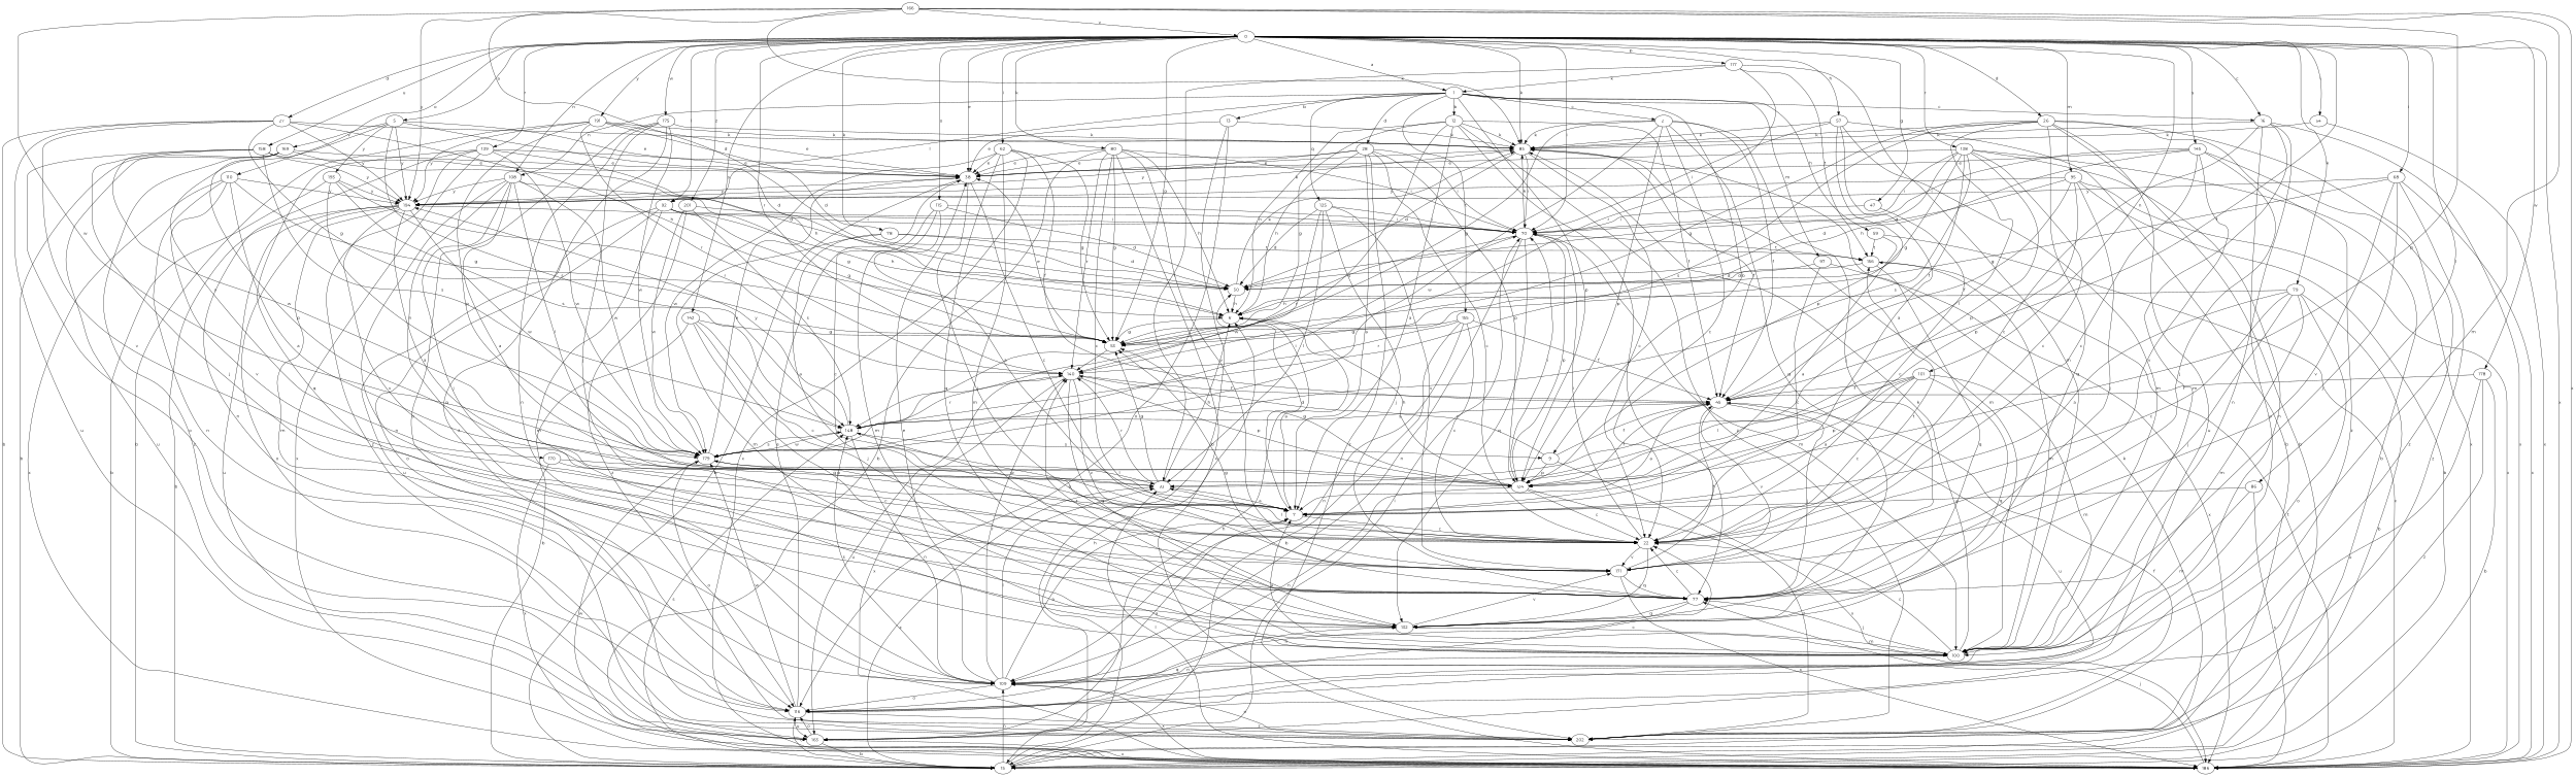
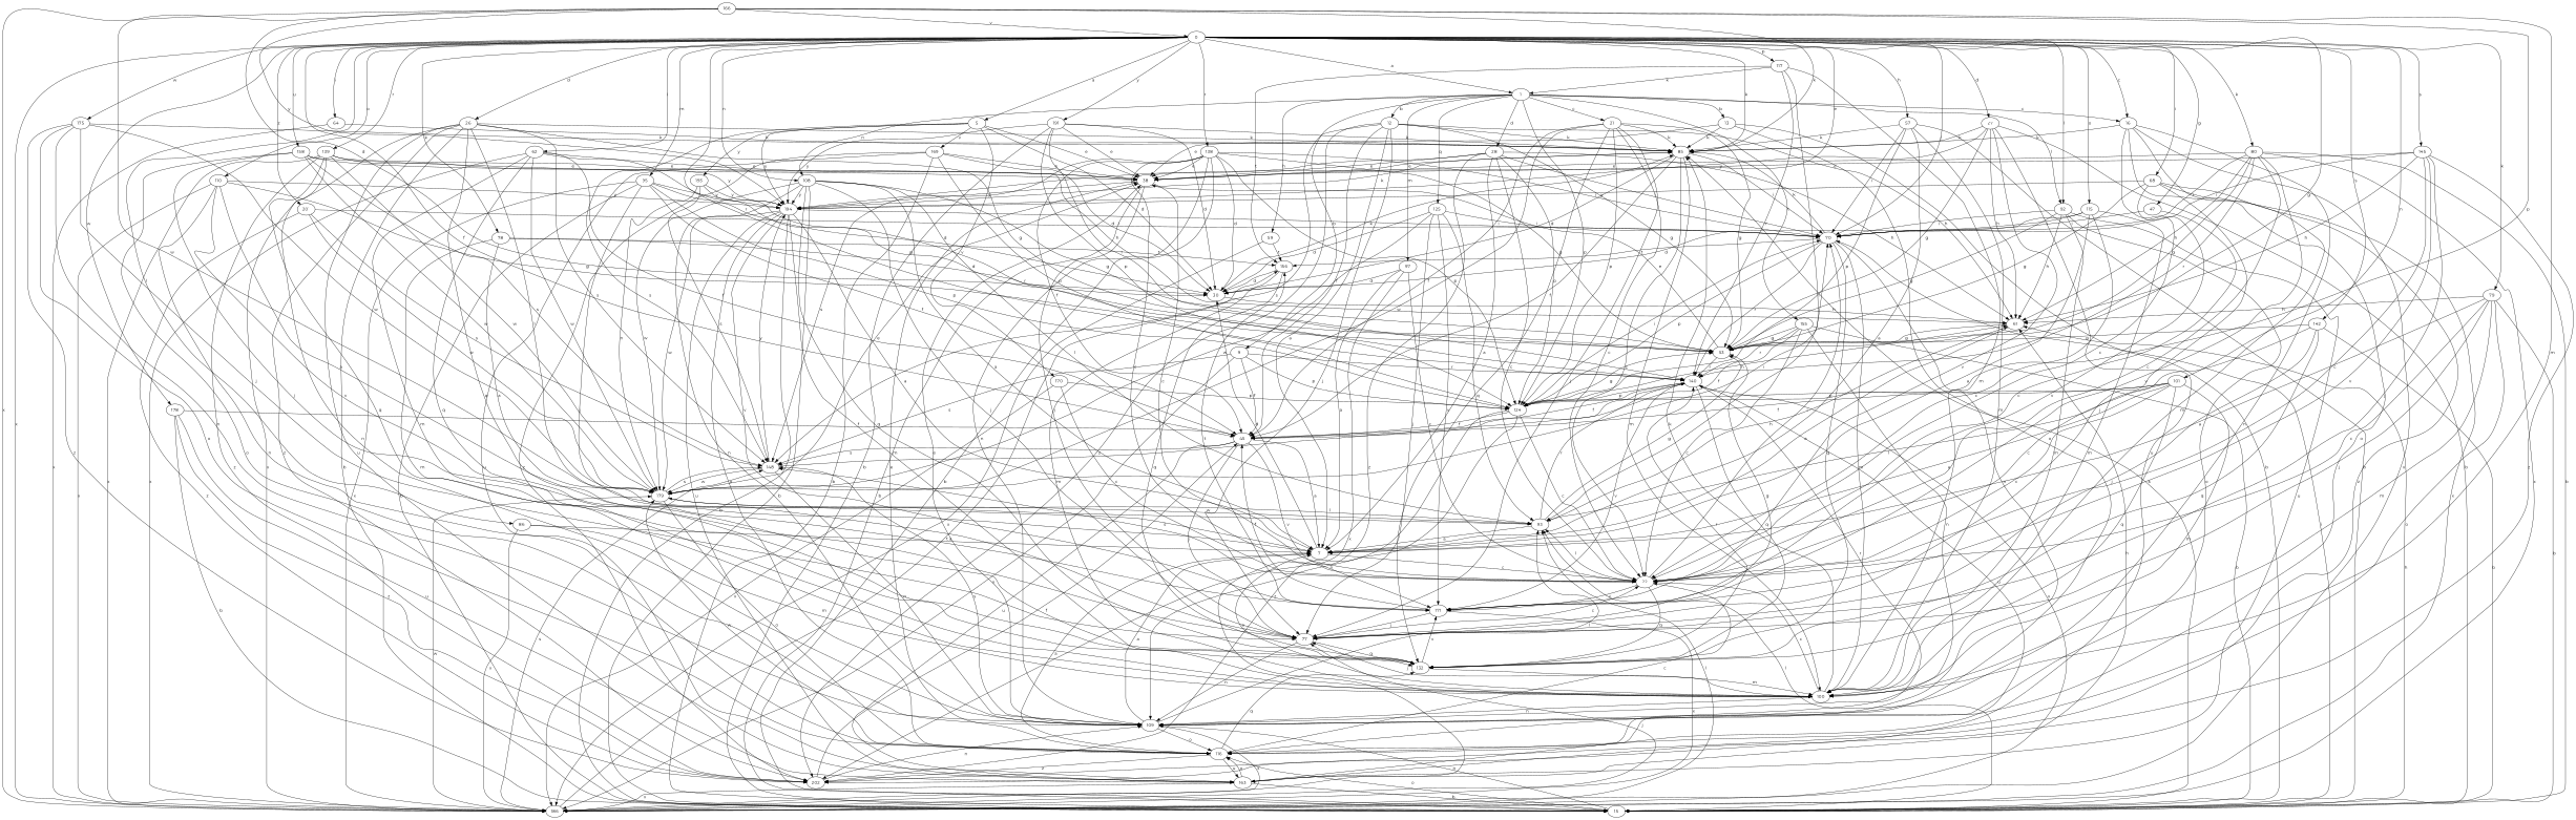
  strict digraph {
    fontname=Montserrat
    node [fontname=Montserrat]
    edge [fontname=Montserrat]
    0
    1
    5
    16
    26
    27
    38
    45
    47
    53
    57
    62
    64
    68
    70
    78
    79
    80
    85
    86
    92
    95
    101
    108
    110
    115
    117
    138
    139
    140
    142
    145
    158
    n34 [label=178]
    175
    186
    191
    201
    9
    12
    13
    21
    28
    59
    97
    124
    125
    155
    30
    148
    169
    170
    193
    194
    22
    116
    109
    100
    202
    15
    93
    132
    163
    61
    171
    77
    7
    179
    156
    166
    0 -> 1 [label=a]
    0 -> 5 [label=a]
    0 -> 16 [label=c]
    0 -> 26 [label=d]
    0 -> 27 [label=d]
    0 -> 38 [label=e]
    0 -> 45 [label=f]
    0 -> 47 [label=g]
    0 -> 53 [label=g]
    0 -> 57 [label=h]
    0 -> 62 [label=i]
    0 -> 64 [label=i]
    0 -> 68 [label=i]
    0 -> 70 [label=i]
    0 -> 78 [label=k]
    0 -> 79 [label=k]
    0 -> 80 [label=k]
    0 -> 85 [label=k]
    0 -> 86 [label=l]
    0 -> 92 [label=l]
    0 -> 95 [label=m]
    0 -> 101 [label=n]
    0 -> 108 [label=n]
    0 -> 110 [label=o]
    0 -> 115 [label=o]
    0 -> 117 [label=p]
    0 -> 138 [label=r]
    0 -> 139 [label=r]
    0 -> 140 [label=r]
    0 -> 142 [label=s]
    0 -> 145 [label=s]
    0 -> 158 [label=u]
    0 -> n34 [label=w]
    0 -> 175 [label=w]
    0 -> 186 [label=x]
    0 -> 191 [label=y]
    0 -> 201 [label=z]
    1 -> 16 [label=c]
    1 -> 92 [label=l]
    1 -> 108 [label=n]
    1 -> 9 [label=b]
    1 -> 12 [label=b]
    1 -> 13 [label=b]
    1 -> 21 [label=c]
    1 -> 28 [label=d]
    1 -> 59 [label=h]
    1 -> 97 [label=m]
    1 -> 124 [label=p]
    1 -> 125 [label=q]
    1 -> 155 [label=t]
    5 -> 38 [label=e]
    5 -> 30 [label=d]
    5 -> 148 [label=s]
    5 -> 169 [label=v]
    5 -> 170 [label=v]
    5 -> 193 [label=y]
    5 -> 194 [label=y]
    16 -> 85 [label=k]
    16 -> 186 [label=x]
    16 -> 22 [label=c]
    16 -> 116 [label=o]
    16 -> 109 [label=n]
    16 -> 100 [label=m]
    26 -> 53 [label=g]
    26 -> 85 [label=k]
    26 -> 186 [label=x]
    26 -> 148 [label=s]
    26 -> 202 [label=z]
    26 -> 15 [label=b]
    26 -> 93 [label=l]
    26 -> 132 [label=q]
    26 -> 163 [label=u]
    27 -> 53 [label=g]
    27 -> 85 [label=k]
    27 -> 194 [label=y]
    27 -> 15 [label=b]
    27 -> 163 [label=u]
    27 -> 61 [label=h]
    27 -> 171 [label=v]
    38 -> 194 [label=y]
    38 -> 22 [label=c]
    38 -> 15 [label=b]
    38 -> 77 [label=j]
    45 -> 148 [label=s]
    45 -> 163 [label=u]
    45 -> 171 [label=v]
    45 -> 77 [label=j]
    45 -> 7 [label=a]
    47 -> 70 [label=i]
    47 -> 22 [label=c]
    53 -> 38 [label=e]
    53 -> 140 [label=r]
    57 -> 70 [label=i]
    57 -> 85 [label=k]
    57 -> 124 [label=p]
    57 -> 100 [label=m]
    57 -> 15 [label=b]
    57 -> 7 [label=a]
    62 -> 38 [label=e]
    62 -> 45 [label=f]
    62 -> 53 [label=g]
    62 -> 186 [label=x]
    62 -> 100 [label=m]
    62 -> 132 [label=q]
    62 -> 179 [label=w]
    64 -> 85 [label=k]
    64 -> 186 [label=x]
    68 -> 53 [label=g]
    68 -> 186 [label=x]
    68 -> 194 [label=y]
    68 -> 202 [label=z]
    68 -> 171 [label=v]
    68 -> 77 [label=j]
    70 -> 85 [label=k]
    70 -> 140 [label=r]
    70 -> 124 [label=p]
    70 -> 109 [label=n]
    70 -> 100 [label=m]
    70 -> 132 [label=q]
    70 -> 156 [label=t]
    78 -> 30 [label=d]
    78 -> 100 [label=m]
    78 -> 7 [label=a]
    78 -> 156 [label=t]
    79 -> 22 [label=c]
    79 -> 116 [label=o]
    79 -> 100 [label=m]
    79 -> 15 [label=b]
    79 -> 61 [label=h]
    79 -> 77 [label=j]
    79 -> 7 [label=a]
    80 -> 38 [label=e]
    80 -> 53 [label=g]
    80 -> 70 [label=i]
    80 -> 140 [label=r]
    80 -> 186 [label=x]
    80 -> 22 [label=c]
    80 -> 15 [label=b]
    80 -> 61 [label=h]
    80 -> 171 [label=v]
    85 -> 38 [label=e]
    85 -> 45 [label=f]
    85 -> 70 [label=i]
    85 -> 30 [label=d]
    85 -> 22 [label=c]
    85 -> 100 [label=m]
    86 -> 186 [label=x]
    86 -> 100 [label=m]
    86 -> 7 [label=a]
    92 -> 53 [label=g]
    92 -> 70 [label=i]
    92 -> 116 [label=o]
    92 -> 100 [label=m]
    92 -> 163 [label=u]
    92 -> 61 [label=h]
    95 -> 45 [label=f]
    95 -> 186 [label=x]
    95 -> 124 [label=p]
    95 -> 30 [label=d]
    95 -> 194 [label=y]
    95 -> 15 [label=b]
    95 -> 77 [label=j]
    101 -> 45 [label=f]
    101 -> 124 [label=p]
    101 -> 22 [label=c]
    101 -> 100 [label=m]
    101 -> 93 [label=l]
    101 -> 132 [label=q]
    101 -> 7 [label=a]
    108 -> 53 [label=g]
    108 -> 194 [label=y]
    108 -> 109 [label=n]
-   193 -> 15 [label=b]
+   108 -> 15 [label=b]
    108 -> 93 [label=l]
    108 -> 132 [label=q]
    108 -> 77 [label=j]
    108 -> 7 [label=a]
    108 -> 179 [label=w]
    110 -> 53 [label=g]
    110 -> 186 [label=x]
    110 -> 194 [label=y]
    110 -> 109 [label=n]
    110 -> 171 [label=v]
    110 -> 7 [label=a]
    115 -> 70 [label=i]
    115 -> 30 [label=d]
    115 -> 22 [label=c]
    115 -> 100 [label=m]
    115 -> 7 [label=a]
    117 -> 1 [label=k]
    117 -> 140 [label=r]
    117 -> 100 [label=m]
    117 -> 93 [label=l]
    117 -> 156 [label=t]
    138 -> 38 [label=e]
    138 -> 45 [label=f]
    138 -> 53 [label=g]
    138 -> 70 [label=i]
    138 -> 124 [label=p]
    138 -> 30 [label=d]
    138 -> 148 [label=s]
    138 -> 22 [label=c]
    138 -> 109 [label=n]
    138 -> 15 [label=b]
    139 -> 38 [label=e]
    139 -> 186 [label=x]
    139 -> 109 [label=n]
    139 -> 202 [label=z]
    139 -> 132 [label=q]
    139 -> 61 [label=h]
    139 -> 179 [label=w]
    140 -> 45 [label=f]
    140 -> 186 [label=x]
    140 -> 124 [label=p]
    140 -> 132 [label=q]
    140 -> 163 [label=u]
    140 -> 171 [label=v]
    142 -> 53 [label=g]
    142 -> 22 [label=c]
    142 -> 15 [label=b]
    142 -> 132 [label=q]
    142 -> 77 [label=j]
    145 -> 38 [label=e]
    145 -> 70 [label=i]
    145 -> 22 [label=c]
    145 -> 202 [label=z]
    145 -> 61 [label=h]
    145 -> 171 [label=v]
    145 -> 77 [label=j]
    158 -> 38 [label=e]
    158 -> 148 [label=s]
    158 -> 194 [label=y]
    158 -> 116 [label=o]
    158 -> 77 [label=j]
    158 -> 179 [label=w]
    n34 -> 45 [label=f]
    n34 -> 202 [label=z]
    n34 -> 15 [label=b]
    n34 -> 163 [label=u]
    175 -> 85 [label=k]
    175 -> 116 [label=o]
    175 -> 109 [label=n]
    175 -> 202 [label=z]
    175 -> 77 [label=j]
    175 -> 179 [label=w]
    186 -> 148 [label=s]
    186 -> 93 [label=l]
    186 -> 77 [label=j]
    186 -> 179 [label=w]
    186 -> 156 [label=t]
    191 -> 38 [label=e]
    191 -> 85 [label=k]
    191 -> 140 [label=r]
    191 -> 124 [label=p]
    191 -> 30 [label=d]
    191 -> 194 [label=y]
    191 -> 15 [label=b]
    201 -> 70 [label=i]
    201 -> 148 [label=s]
    201 -> 202 [label=z]
    201 -> 179 [label=w]
    9 -> 45 [label=f]
    9 -> 140 [label=r]
    9 -> 186 [label=x]
    9 -> 124 [label=p]
-   148 -> 9 [label=s]
+   9 -> 148 [label=s]
    12 -> 45 [label=f]
    12 -> 53 [label=g]
    12 -> 85 [label=k]
    12 -> 148 [label=s]
    12 -> 202 [label=z]
    12 -> 61 [label=h]
    12 -> 77 [label=j]
    12 -> 7 [label=a]
    13 -> 38 [label=e]
    13 -> 85 [label=k]
    13 -> 116 [label=o]
    13 -> 15 [label=b]
    21 -> 45 [label=f]
    21 -> 53 [label=g]
    21 -> 85 [label=k]
    21 -> 124 [label=p]
    21 -> 22 [label=c]
    21 -> 132 [label=q]
    21 -> 77 [label=j]
    21 -> 179 [label=w]
    28 -> 38 [label=e]
    28 -> 70 [label=i]
    28 -> 124 [label=p]
    28 -> 194 [label=y]
    28 -> 22 [label=c]
    28 -> 202 [label=z]
    28 -> 61 [label=h]
    28 -> 7 [label=a]
    59 -> 186 [label=x]
    59 -> 156 [label=t]
    97 -> 186 [label=x]
    97 -> 30 [label=d]
    97 -> 22 [label=c]
-   59 -> 7 [label=a]
+   97 -> 7 [label=a]
    124 -> 45 [label=f]
    124 -> 53 [label=g]
    124 -> 70 [label=i]
    124 -> 22 [label=c]
    124 -> 109 [label=n]
    124 -> 202 [label=z]
    124 -> 61 [label=h]
    125 -> 70 [label=i]
    125 -> 30 [label=d]
    125 -> 93 [label=l]
    125 -> 171 [label=v]
    125 -> 77 [label=j]
    125 -> 179 [label=w]
    155 -> 45 [label=f]
    155 -> 53 [label=g]
    155 -> 140 [label=r]
    155 -> 22 [label=c]
    155 -> 109 [label=n]
    155 -> 15 [label=b]
    30 -> 85 [label=k]
    30 -> 61 [label=h]
    148 -> 140 [label=r]
    148 -> 194 [label=y]
    148 -> 109 [label=n]
    148 -> 179 [label=w]
    169 -> 38 [label=e]
    169 -> 124 [label=p]
    169 -> 30 [label=d]
    169 -> 202 [label=z]
    169 -> 15 [label=b]
    169 -> 163 [label=u]
    170 -> 186 [label=x]
    170 -> 124 [label=p]
    170 -> 22 [label=c]
    193 -> 140 [label=r]
    193 -> 148 [label=s]
    193 -> 194 [label=y]
    193 -> 179 [label=n]
    194 -> 70 [label=i]
    194 -> 85 [label=k]
    194 -> 116 [label=o]
    194 -> 100 [label=m]
    194 -> 15 [label=b]
    194 -> 163 [label=u]
    194 -> 171 [label=v]
    194 -> 7 [label=a]
    194 -> 179 [label=w]
    22 -> 70 [label=i]
    22 -> 148 [label=s]
    22 -> 93 [label=l]
    22 -> 132 [label=q]
    22 -> 171 [label=v]
    116 -> 38 [label=e]
    116 -> 22 [label=c]
    116 -> 202 [label=z]
    116 -> 132 [label=q]
    116 -> 163 [label=u]
    116 -> 7 [label=a]
    116 -> 179 [label=w]
    109 -> 38 [label=e]
    109 -> 140 [label=r]
    109 -> 186 [label=x]
    109 -> 148 [label=s]
    109 -> 116 [label=o]
    109 -> 93 [label=l]
    109 -> 7 [label=a]
    100 -> 85 [label=k]
    100 -> 22 [label=c]
    100 -> 109 [label=n]
    100 -> 77 [label=j]
    100 -> 7 [label=a]
    202 -> 45 [label=f]
    202 -> 109 [label=n]
    15 -> 70 [label=i]
    15 -> 85 [label=k]
    15 -> 116 [label=o]
    15 -> 109 [label=n]
-   15 -> 93 [label=x]
+   15 -> 93 [label=l]
    15 -> 61 [label=h]
    93 -> 53 [label=g]
    93 -> 140 [label=r]
    93 -> 61 [label=h]
    93 -> 7 [label=a]
    93 -> 179 [label=w]
    132 -> 140 [label=r]
    132 -> 100 [label=m]
    132 -> 171 [label=v]
    163 -> 186 [label=x]
    163 -> 116 [label=o]
    163 -> 15 [label=b]
    163 -> 61 [label=h]
    61 -> 53 [label=g]
    61 -> 7 [label=a]
    171 -> 45 [label=f]
    171 -> 186 [label=x]
    171 -> 77 [label=j]
    171 -> 156 [label=t]
    77 -> 53 [label=g]
    77 -> 22 [label=c]
    77 -> 109 [label=n]
    77 -> 132 [label=q]
    7 -> 30 [label=d]
    7 -> 22 [label=c]
    179 -> 38 [label=e]
    179 -> 70 [label=i]
    179 -> 148 [label=s]
    179 -> 116 [label=o]
    179 -> 93 [label=l]
    156 -> 30 [label=d]
    156 -> 100 [label=m]
    156 -> 132 [label=q]
    166 -> 0 [label=v]
    166 -> 85 [label=k]
    166 -> 186 [label=x]
    166 -> 124 [label=p]
    166 -> 30 [label=d]
    166 -> 194 [label=y]
    166 -> 100 [label=m]
    166 -> 179 [label=w]
  }
